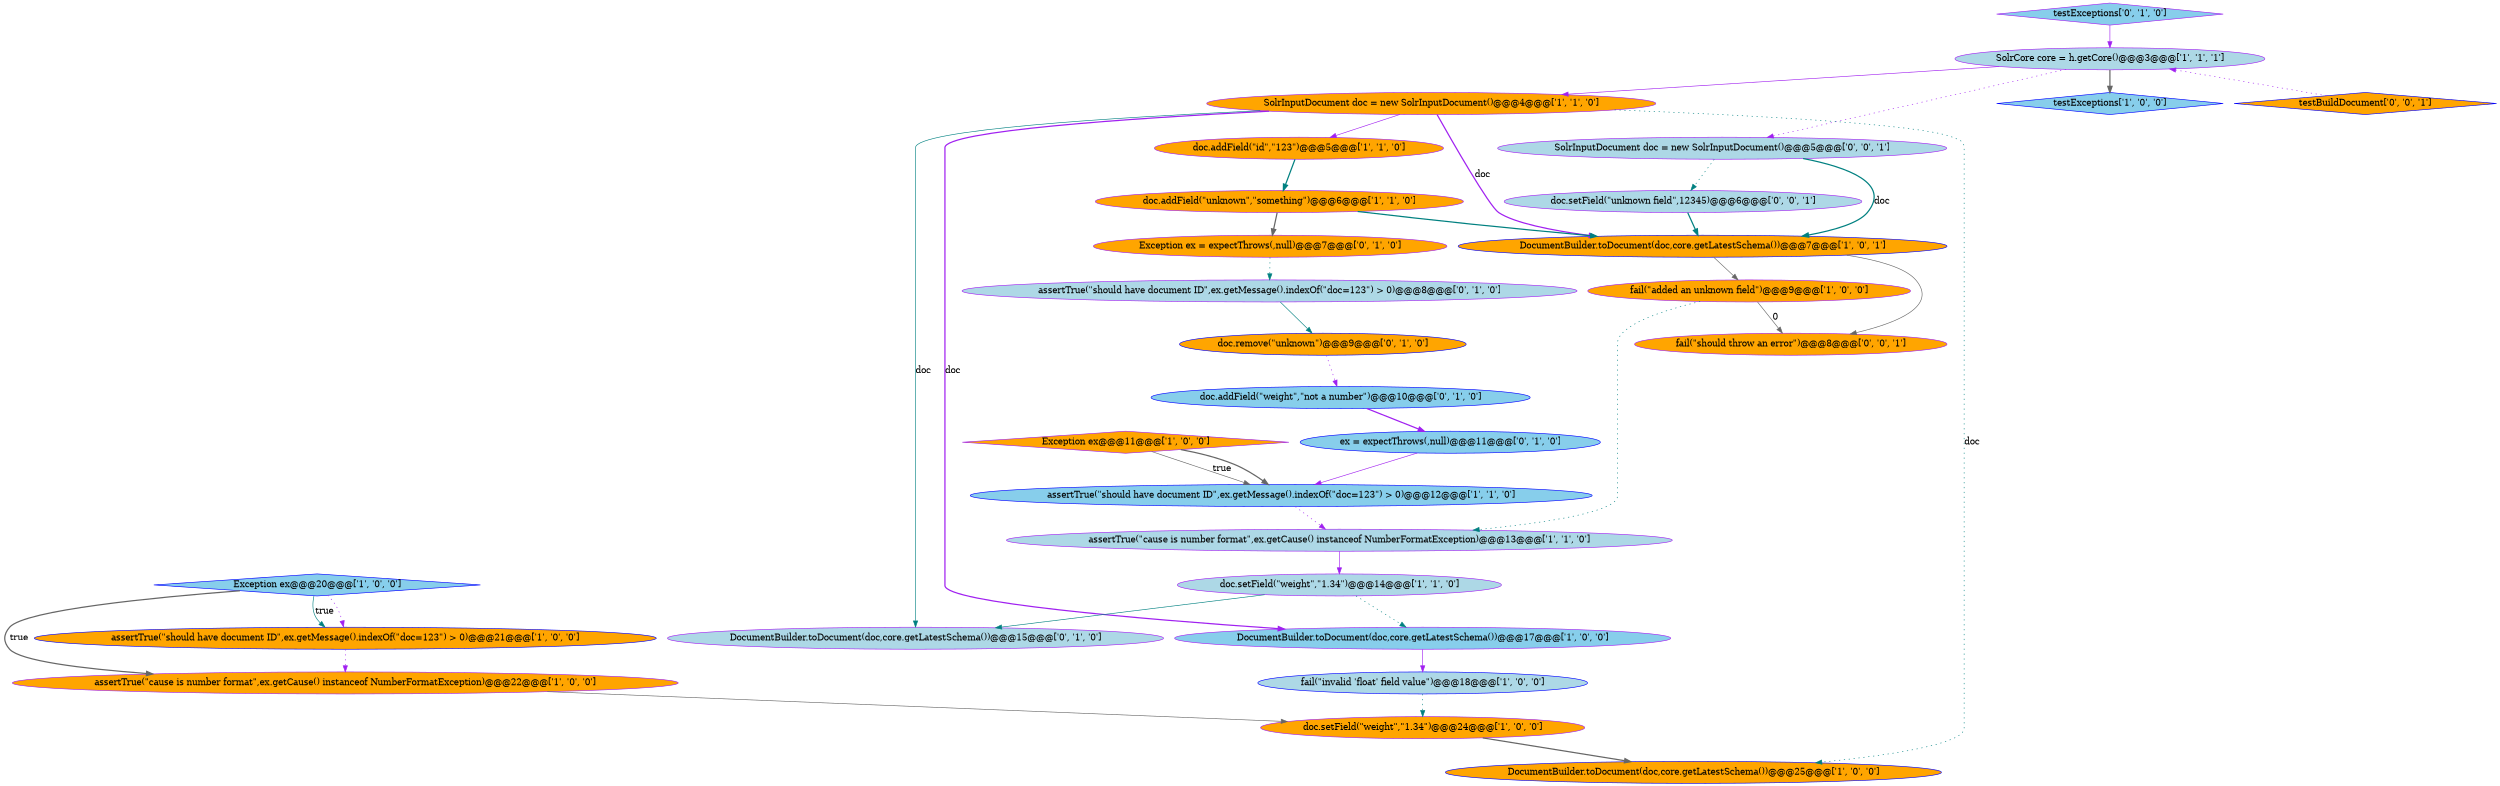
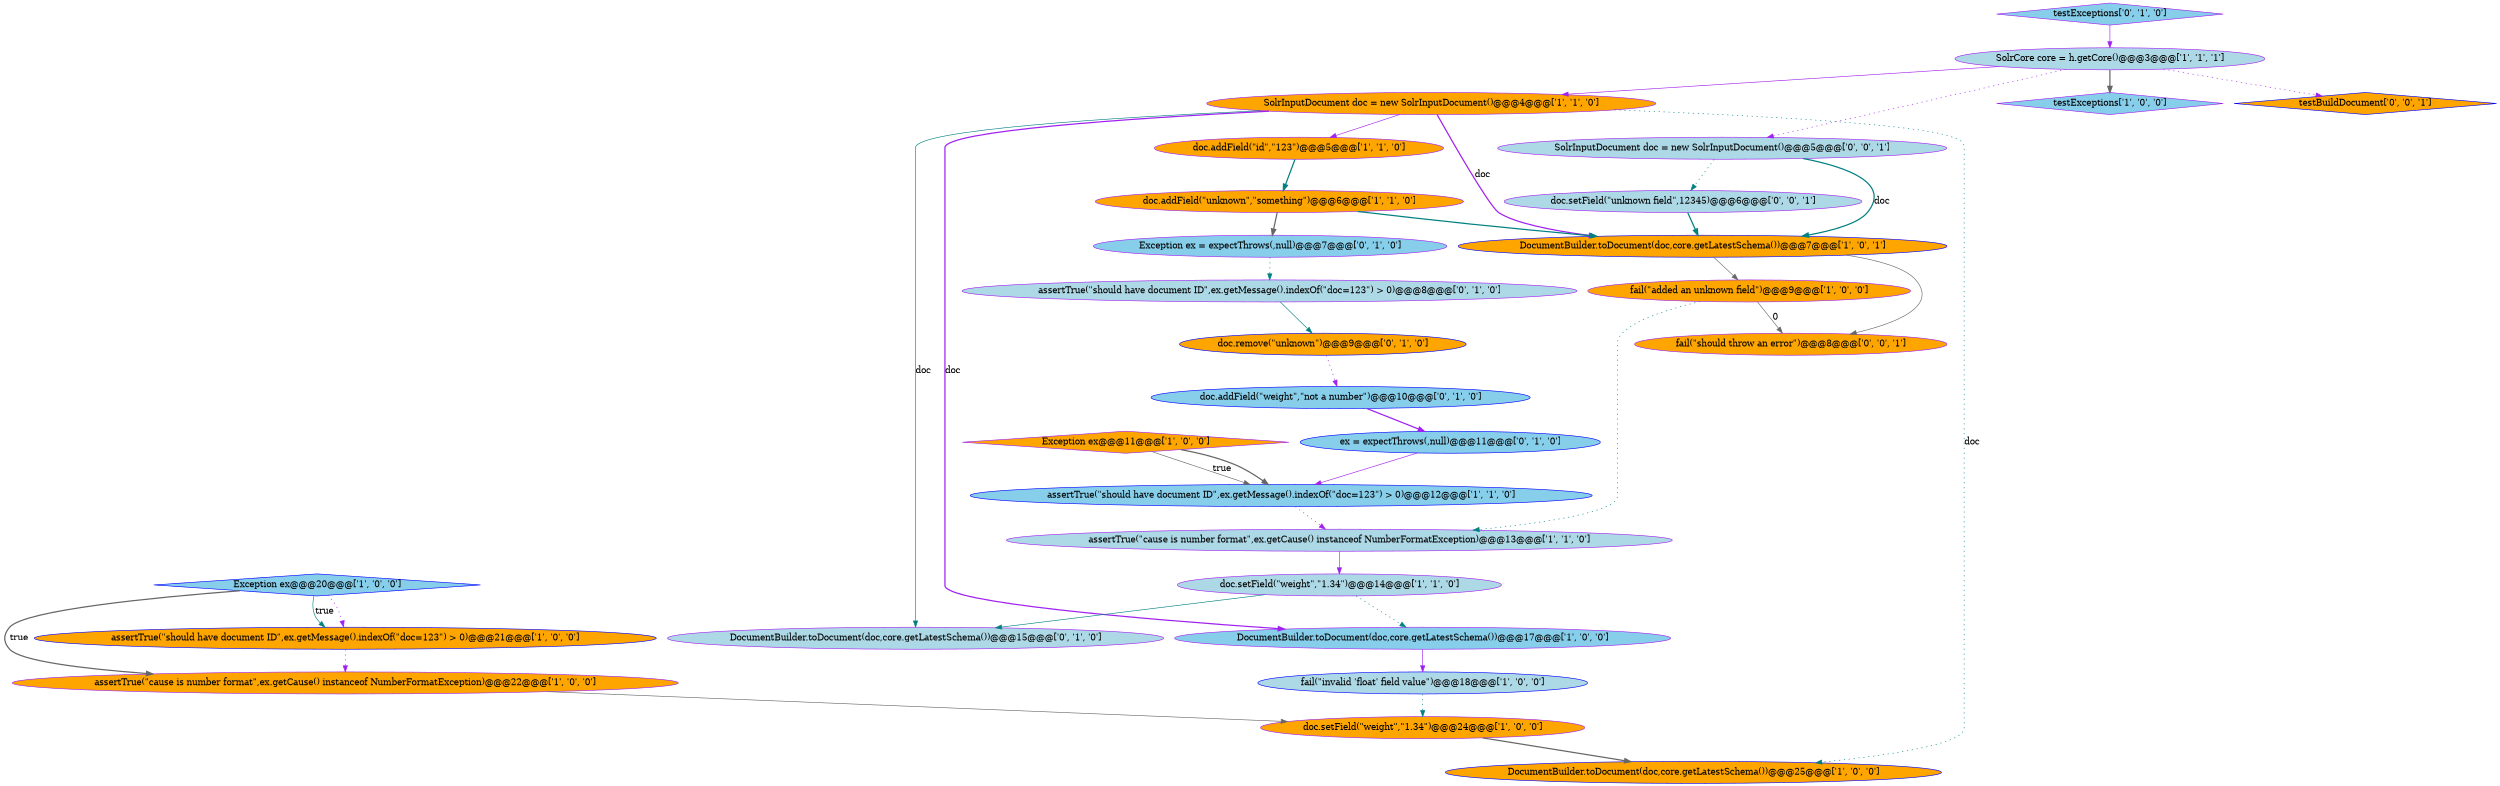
  digraph {
    node [color=purple fillcolor=orange shape=ellipse style=filled]
    edge [color=purple style=solid]
    n1 [color=blue label="DocumentBuilder.toDocument(doc,core.getLatestSchema())@@@7@@@['1', '0', '1']"]
    n2 [label="fail(\"added an unknown field\")@@@9@@@['1', '0', '0']"]
    n3 [label="fail(\"should throw an error\")@@@8@@@['0', '0', '1']"]
    n4 [fillcolor=lightblue label="assertTrue(\"cause is number format\",ex.getCause() instanceof NumberFormatException)@@@13@@@['1', '1', '0']"]
    n5 [color=blue fillcolor=skyblue label="ex = expectThrows(,null)@@@11@@@['0', '1', '0']"]
    n6 [color=blue fillcolor=skyblue label="assertTrue(\"should have document ID\",ex.getMessage().indexOf(\"doc=123\") > 0)@@@12@@@['1', '1', '0']"]
    n7 [fillcolor=skyblue label="testExceptions['0', '1', '0']" shape=diamond]
    n8 [fillcolor=lightblue label="SolrCore core = h.getCore()@@@3@@@['1', '1', '1']"]
    n9 [fillcolor=lightblue label="SolrInputDocument doc = new SolrInputDocument()@@@5@@@['0', '0', '1']"]
    n10 [label="SolrInputDocument doc = new SolrInputDocument()@@@4@@@['1', '1', '0']"]
-   n11 [color=blue fillcolor=skyblue label="testExceptions['1', '0', '0']" shape=diamond]
+   n11 [fillcolor=skyblue label="testExceptions['1', '0', '0']" shape=diamond]
    n12 [label="doc.addField(\"unknown\",\"something\")@@@6@@@['1', '1', '0']"]
-   n13 [label="Exception ex = expectThrows(,null)@@@7@@@['0', '1', '0']"]
+   n13 [fillcolor=skyblue label="Exception ex = expectThrows(,null)@@@7@@@['0', '1', '0']"]
    n14 [fillcolor=lightblue label="assertTrue(\"should have document ID\",ex.getMessage().indexOf(\"doc=123\") > 0)@@@8@@@['0', '1', '0']"]
    n15 [fillcolor=lightblue label="doc.setField(\"unknown field\",12345)@@@6@@@['0', '0', '1']"]
    n16 [label="Exception ex@@@11@@@['1', '0', '0']" shape=diamond]
    n17 [fillcolor=lightblue label="doc.setField(\"weight\",\"1.34\")@@@14@@@['1', '1', '0']"]
    n18 [fillcolor=skyblue label="DocumentBuilder.toDocument(doc,core.getLatestSchema())@@@17@@@['1', '0', '0']"]
    n19 [color=blue fillcolor=lightblue label="fail(\"invalid 'float' field value\")@@@18@@@['1', '0', '0']"]
    n20 [label="doc.setField(\"weight\",\"1.34\")@@@24@@@['1', '0', '0']"]
    n21 [color=blue label="testBuildDocument['0', '0', '1']" shape=diamond]
    n22 [fillcolor=lightblue label="DocumentBuilder.toDocument(doc,core.getLatestSchema())@@@15@@@['0', '1', '0']"]
    n23 [color=blue label="DocumentBuilder.toDocument(doc,core.getLatestSchema())@@@25@@@['1', '0', '0']"]
    n24 [label="doc.addField(\"id\",\"123\")@@@5@@@['1', '1', '0']"]
    n25 [color=blue fillcolor=skyblue label="Exception ex@@@20@@@['1', '0', '0']" shape=diamond]
    n26 [label="assertTrue(\"cause is number format\",ex.getCause() instanceof NumberFormatException)@@@22@@@['1', '0', '0']"]
    n27 [color=blue label="assertTrue(\"should have document ID\",ex.getMessage().indexOf(\"doc=123\") > 0)@@@21@@@['1', '0', '0']"]
    n28 [color=blue label="doc.remove(\"unknown\")@@@9@@@['0', '1', '0']"]
    n29 [color=blue fillcolor=skyblue label="doc.addField(\"weight\",\"not a number\")@@@10@@@['0', '1', '0']"]
    n1 -> n2 [color=gray40]
    n1 -> n3 [color=gray40]
    n2 -> n3 [color=gray40 label=0]
    n2 -> n4 [color=teal style=dotted]
    n4 -> n17
    n5 -> n6
    n6 -> n4 [style=dotted]
    n7 -> n8
    n8 -> n9 [style=dotted]
    n8 -> n10
    n8 -> n11 [color=gray40 style=bold]
    n9 -> n1 [color=teal label=doc style=bold]
    n9 -> n15 [color=teal style=dotted]
    n10 -> n1 [label=doc style=bold]
    n10 -> n18 [label=doc style=bold]
    n10 -> n22 [color=teal label=doc]
    n10 -> n23 [color=teal label=doc style=dotted]
    n10 -> n24
    n12 -> n1 [color=teal style=bold]
    n12 -> n13 [color=gray40 style=bold]
    n13 -> n14 [color=teal style=dotted]
    n14 -> n28 [color=teal]
    n15 -> n1 [color=teal style=bold]
    n16 -> n6 [color=gray40 label=true]
    n16 -> n6 [color=gray40 style=bold]
    n17 -> n18 [color=teal style=dotted]
    n17 -> n22 [color=teal]
    n18 -> n19
    n19 -> n20 [color=teal style=dotted]
    n20 -> n23 [color=gray40 style=bold]
-   n21 -> n8 [style=dotted]
+   n8 -> n21 [style=dotted]
    n24 -> n12 [color=teal style=bold]
    n25 -> n26 [color=gray40 label=true style=bold]
    n25 -> n27 [style=dotted]
    n25 -> n27 [color=teal label=true]
    n26 -> n20 [color=gray40]
    n27 -> n26 [style=dotted]
    n28 -> n29 [style=dotted]
    n29 -> n5 [style=bold]
  }
